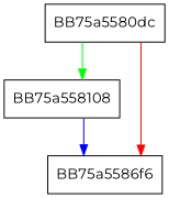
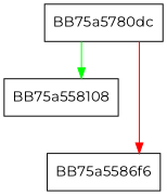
  digraph {
    fontname=Montserrat
    splines=ortho
    node [fontname=Montserrat shape=box]
    edge [fontname=Montserrat]
-   BB75a5580dc
+   BB75a5580dc [label=BB75a5780dc]
    BB75a558108
    n3 [label=BB75a5586f6]
    BB75a5580dc -> BB75a558108 [color=green]
    BB75a5580dc -> n3 [color=red]
-   BB75a558108 -> n3 [color=blue]
  }
